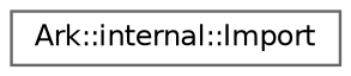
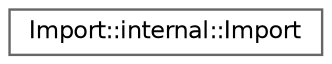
  digraph {
    rankdir=LR
-   n1 [color=grey40 fillcolor=white fontname=Helvetica fontsize=10 height=0.2 label="Ark::internal::Import" shape=box style=filled width=0.4]
+   n1 [color=grey40 fillcolor=white fontname=Helvetica fontsize=10 height=0.2 label="Import::internal::Import" shape=box style=filled width=0.4]
  }
